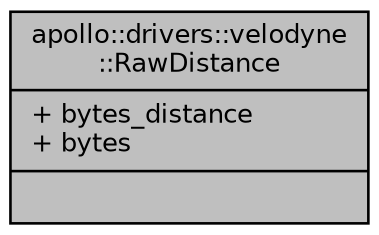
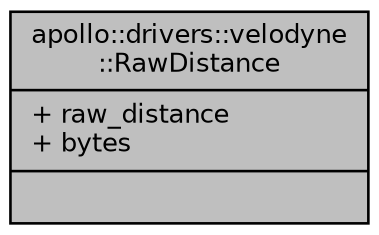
  digraph {
-   n1 [color=black fillcolor=grey75 fontcolor=black fontname=Helvetica fontsize=10 height=0.2 label="{apollo::drivers::velodyne\l::RawDistance\n|+ bytes_distance\l+ bytes\l|}" shape=record style=filled width=0.4]
+   n1 [color=black fillcolor=grey75 fontcolor=black fontname=Helvetica fontsize=10 height=0.2 label="{apollo::drivers::velodyne\l::RawDistance\n|+ raw_distance\l+ bytes\l|}" shape=record style=filled width=0.4]
  }
